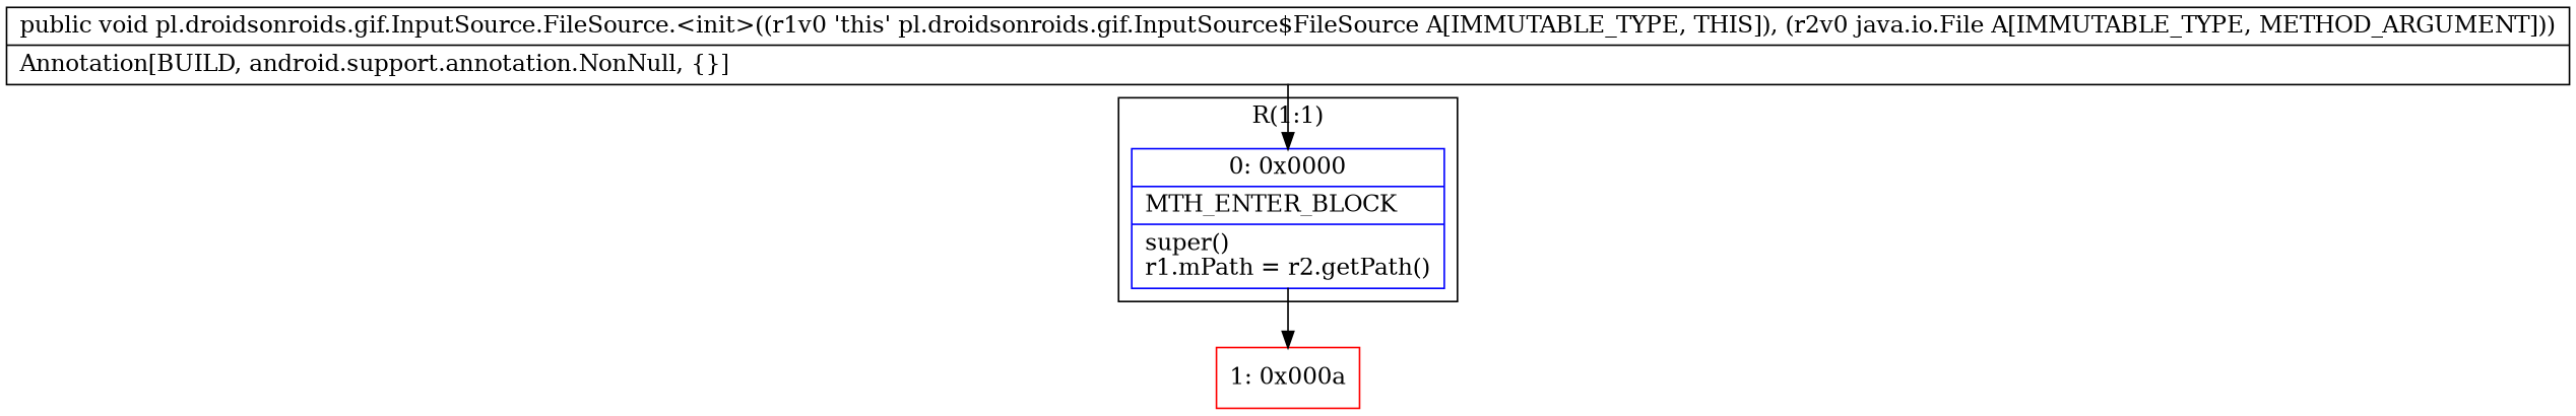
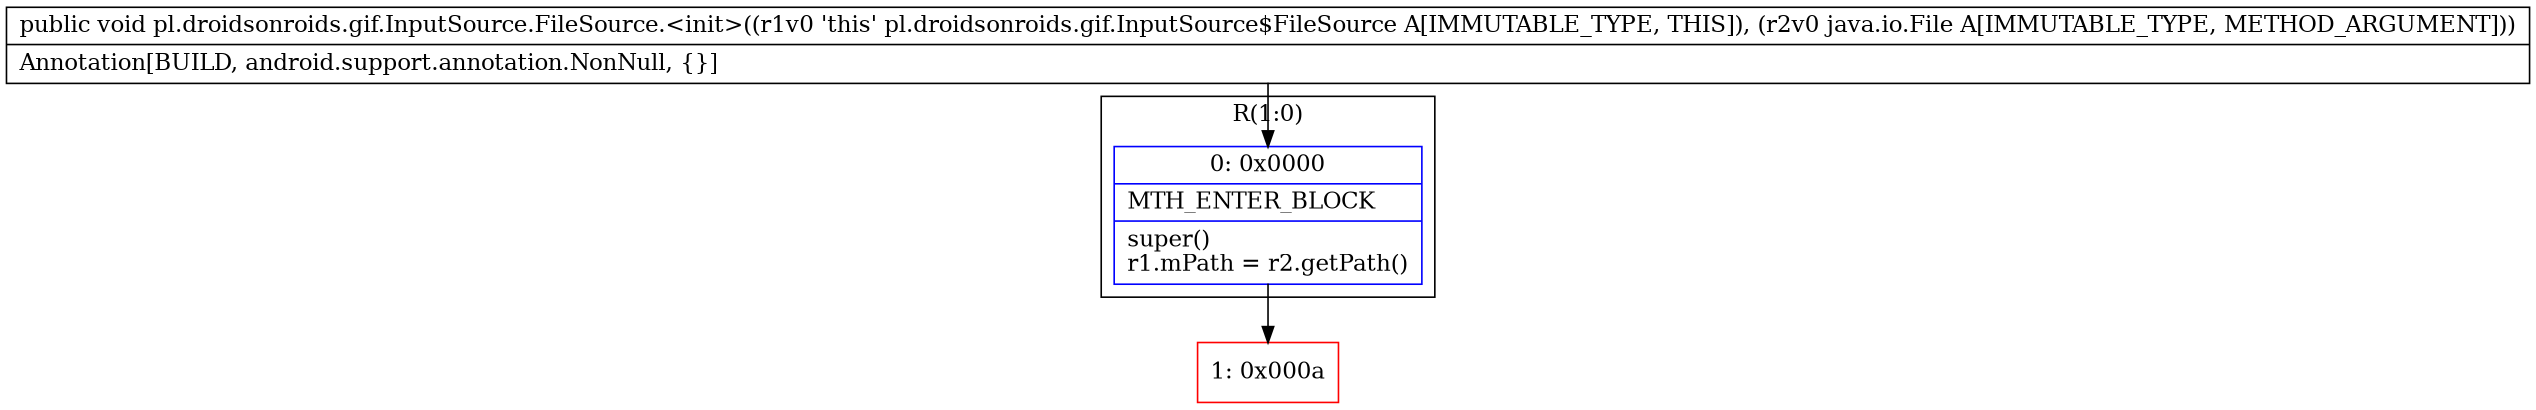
  digraph {
    node [shape=record]
    n1 [color=blue label="{0\:\ 0x0000|MTH_ENTER_BLOCK\l|super()\lr1.mPath = r2.getPath()\l}"]
    n2 [color=red label="{1\:\ 0x000a}"]
    n3 [label="{public void pl.droidsonroids.gif.InputSource.FileSource.\<init\>((r1v0 'this' pl.droidsonroids.gif.InputSource$FileSource A[IMMUTABLE_TYPE, THIS]), (r2v0 java.io.File A[IMMUTABLE_TYPE, METHOD_ARGUMENT]))  | Annotation[BUILD, android.support.annotation.NonNull, \{\}]\l}"]
    subgraph cluster_1 {
-     label="R(1:1)"
+     label="R(1:0)"
      n1
    }
    n1 -> n2
    n3 -> n1
  }
